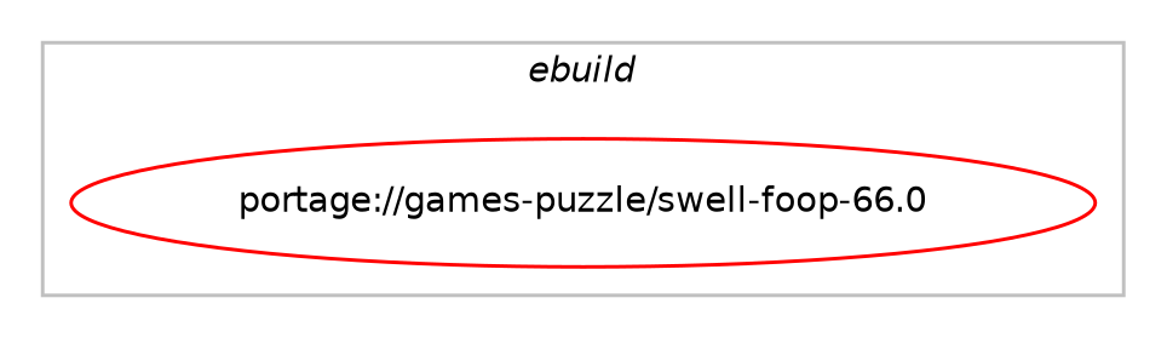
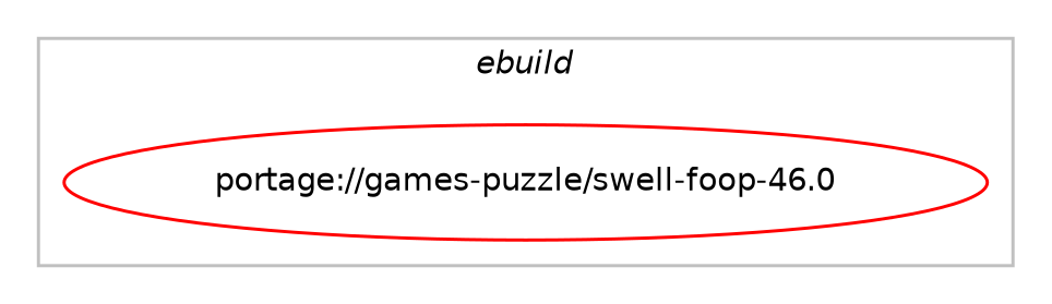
  digraph {
    compound=true
    concentrate=true
    fontname=Helvetica
    fontsize=10
    newrank=true
    rankdir=TB
    ranksep=1.5
-   n1 [color=red fontname=Helvetica fontsize=10 label="portage://games-puzzle/swell-foop-66.0" width=4]
+   n1 [color=red fontname=Helvetica fontsize=10 label="portage://games-puzzle/swell-foop-46.0" width=4]
    subgraph cluster_1 {
      color=gray
      label=<<i>ebuild</i>>
      n1
    }
    subgraph cluster_2 {
      color=gray
      label=<<i>dependencies</i>>
      subgraph cluster_3 {
        color=gray
        fillcolor="#eeeeee"
        label=<<i>compile</i>>
        style=filled
      }
      subgraph cluster_4 {
        color=gray
        fillcolor="#eeeeee"
        label=<<i>compile and run</i>>
        style=filled
      }
      subgraph cluster_5 {
        color=gray
        fillcolor="#eeeeee"
        label=<<i>run</i>>
        style=filled
      }
    }
    subgraph cluster_6 {
      color=gray
      label=<<i>candidates</i>>
      rank=same
    }
  }
